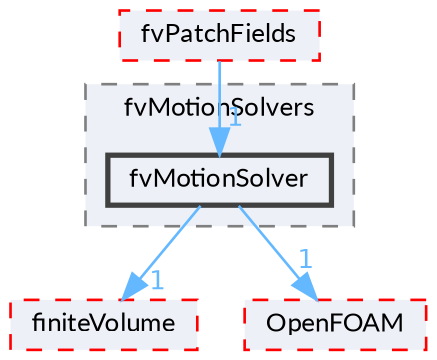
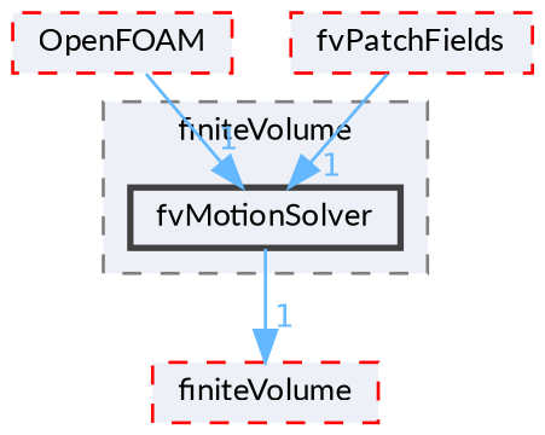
  digraph {
    compound=true
    fontname=Lato
    node [color=red fillcolor="#edf0f7" fontname=Lato fontsize=10 shape=box style="filled,dashed"]
    edge [color=steelblue1 fontcolor=steelblue1 fontname=Lato fontsize=10 headlabel=1 labeldistance=1.5 labelfontname=Helvetica labelfontsize=10]
    n1 [color=grey25 height=0.2 label=fvMotionSolver style="filled,bold" width=0.4]
    n2 [height=0.2 label=finiteVolume width=0.4]
    n3 [height=0.2 label=OpenFOAM width=0.4]
    n4 [height=0.2 label=fvPatchFields width=0.4]
    subgraph cluster_1 {
      bgcolor="#edf0f7"
      fontsize=10
-     label=fvMotionSolvers
+     label=finiteVolume
      pencolor=grey50
      style="filled,dashed"
      n1
    }
    n1 -> n2
-   n1 -> n3
+   n3 -> n1
    n4 -> n1
  }
